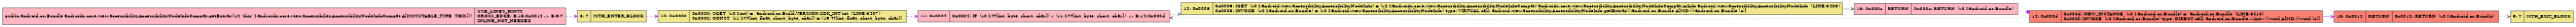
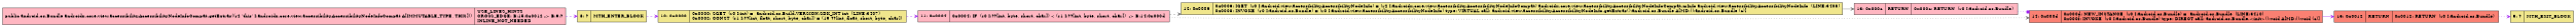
  digraph {
    rankdir=LR
    node [fillcolor=khaki shape=record style=filled]
    edge [arrowhead=vee color=purple style=dashed]
    n1 [label="{8\:\ ?|MTH_ENTER_BLOCK\l}"]
    n2 [label="{10\:\ 0x0000|0x0000: SGET  (r0 I:int) =  android.os.Build.VERSION.SDK_INT int  (LINE:3407)\l0x0002: CONST  (r1 I:??[int, float, short, byte, char]) = (19 ??[int, float, short, byte, char]) \l}"]
    n3 [fillcolor=lightpink label="{11\:\ 0x0004|0x0004: IF  (r0 I:??[int, byte, short, char]) \< (r1 I:??[int, byte, short, char])  \-\> B:14:0x000d \l}"]
    n4 [label="{12\:\ 0x0006|0x0006: IGET  (r0 I:android.view.accessibility.AccessibilityNodeInfo) = (r2 I:androidx.core.view.accessibility.AccessibilityNodeInfoCompat) androidx.core.view.accessibility.AccessibilityNodeInfoCompat.mInfo android.view.accessibility.AccessibilityNodeInfo  (LINE:3408)\l0x0008: INVOKE  (r0 I:android.os.Bundle) = (r0 I:android.view.accessibility.AccessibilityNodeInfo) type: VIRTUAL call: android.view.accessibility.AccessibilityNodeInfo.getExtras():android.os.Bundle A[MD:():android.os.Bundle (c)]\l}"]
    n5 [fillcolor=salmon label="{14\:\ 0x000d|0x000d: NEW_INSTANCE  (r0 I:android.os.Bundle) =  android.os.Bundle  (LINE:3410)\l0x000f: INVOKE  (r0 I:android.os.Bundle) type: DIRECT call: android.os.Bundle.\<init\>():void A[MD:():void (c)]\l}"]
    n6 [fillcolor=lightpink label="{13\:\ 0x000c|RETURN\l|0x000c: RETURN  (r0 I:android.os.Bundle) \l}"]
    n7 [fillcolor=salmon label="{15\:\ 0x0012|RETURN\l|0x0012: RETURN  (r0 I:android.os.Bundle) \l}"]
    n8 [label="{9\:\ ?|MTH_EXIT_BLOCK\l}"]
    n9 [fillcolor=lightpink label="{public android.os.Bundle androidx.core.view.accessibility.AccessibilityNodeInfoCompat.getExtras((r2 'this' I:androidx.core.view.accessibility.AccessibilityNodeInfoCompat A[IMMUTABLE_TYPE, THIS]))  | USE_LINES_HINTS\lCROSS_EDGE: B:15:0x0012 \-\> B:9:?\lINLINE_NOT_NEEDED\l}"]
    n1 -> n2
    n2 -> n3
    n3 -> n4 [color=gray40]
-   n5 -> n3 [color=gray40 style=dotted]
+   n3 -> n5 [color=gray40 style=dotted]
    n4 -> n6 [color=gray40 style=solid]
    n5 -> n7 [style=solid]
    n6 -> n5 [arrowhead=box style=dotted]
-   n7 -> n8 [color=gray40 style=dotted]
+   n7 -> n8 [style=dotted]
    n9 -> n1
  }
